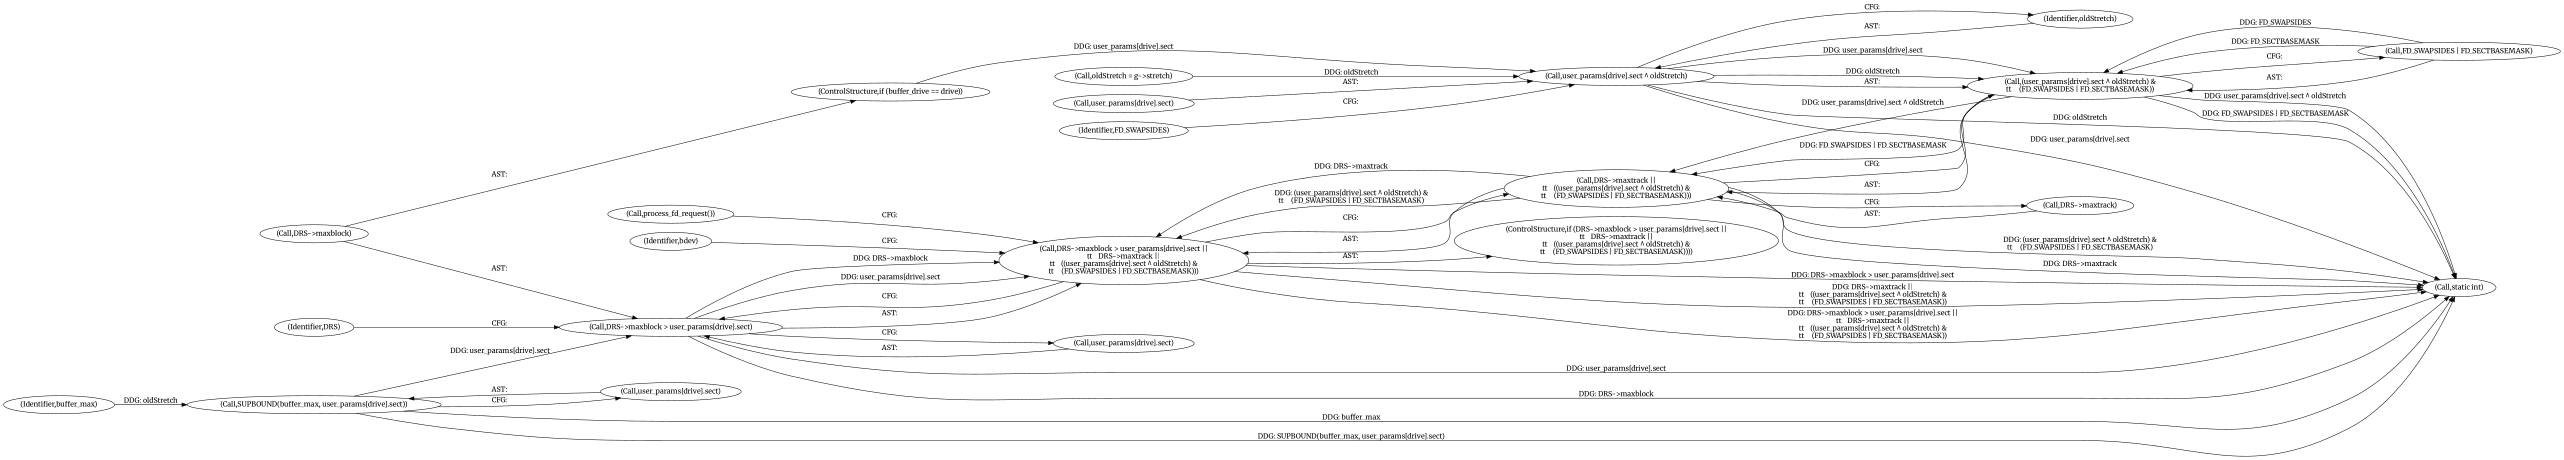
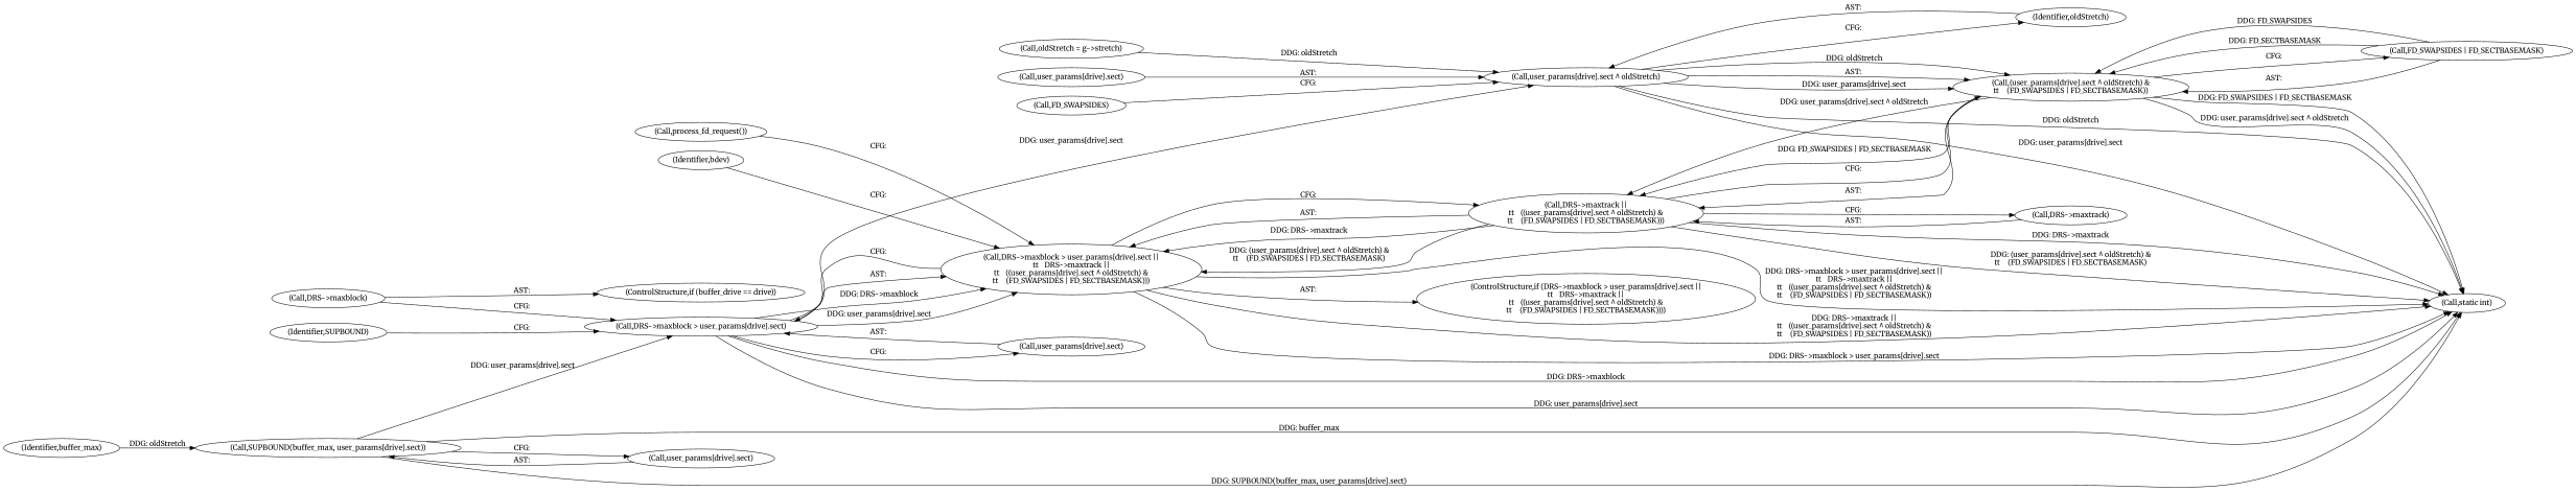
  digraph {
    fontname=Merriweather
    rankdir=LR
    node [fontname=Merriweather]
    edge [fontname=Merriweather]
    n1 [label="(Call,SUPBOUND(buffer_max, user_params[drive].sect))"]
    n2 [label="(Call,DRS->maxblock > user_params[drive].sect)"]
    n3 [label="(Call,static int)"]
    n4 [label="(Call,user_params[drive].sect)"]
    n5 [label="(Call,DRS->maxblock > user_params[drive].sect ||\n\t\t    DRS->maxtrack ||\n\t\t    ((user_params[drive].sect ^ oldStretch) &\n\t\t     (FD_SWAPSIDES | FD_SECTBASEMASK)))"]
    n6 [label="(Call,user_params[drive].sect ^ oldStretch)"]
    n7 [label="(Call,user_params[drive].sect)"]
    n8 [label="(ControlStructure,if (buffer_drive == drive))"]
    n9 [label="(Call,DRS->maxtrack ||\n\t\t    ((user_params[drive].sect ^ oldStretch) &\n\t\t     (FD_SWAPSIDES | FD_SECTBASEMASK)))"]
    n10 [label="(ControlStructure,if (DRS->maxblock > user_params[drive].sect ||\n\t\t    DRS->maxtrack ||\n\t\t    ((user_params[drive].sect ^ oldStretch) &\n\t\t     (FD_SWAPSIDES | FD_SECTBASEMASK))))"]
    n11 [label="(Call,(user_params[drive].sect ^ oldStretch) &\n\t\t     (FD_SWAPSIDES | FD_SECTBASEMASK))"]
    n12 [label="(Identifier,oldStretch)"]
    n13 [label="(Call,DRS->maxtrack)"]
    n14 [label="(Call,FD_SWAPSIDES | FD_SECTBASEMASK)"]
    n15 [label="(Call,oldStretch = g->stretch)"]
    n16 [label="(Call,process_fd_request())"]
    n17 [label="(Identifier,buffer_max)"]
    n18 [label="(Call,DRS->maxblock)"]
    n19 [label="(Call,user_params[drive].sect)"]
-   n20 [label="(Identifier,FD_SWAPSIDES)"]
-   n21 [label="(Identifier,DRS)"]
+   n20 [label="(Call,FD_SWAPSIDES)"]
+   n21 [label="(Identifier,SUPBOUND)"]
    n22 [label="(Identifier,bdev)"]
    n1 -> n2 [label="DDG: user_params[drive].sect"]
    n1 -> n3 [label="DDG: SUPBOUND(buffer_max, user_params[drive].sect)"]
    n1 -> n3 [label="DDG: buffer_max"]
    n1 -> n4 [label="CFG: "]
    n2 -> n3 [label="DDG: user_params[drive].sect"]
    n2 -> n3 [label="DDG: DRS->maxblock"]
    n2 -> n5 [label="AST: "]
    n2 -> n5 [label="DDG: DRS->maxblock"]
    n2 -> n5 [label="DDG: user_params[drive].sect"]
-   n8 -> n6 [label="DDG: user_params[drive].sect"]
+   n2 -> n6 [label="DDG: user_params[drive].sect"]
    n2 -> n7 [label="CFG: "]
    n4 -> n1 [label="AST: "]
    n5 -> n2 [label="CFG: "]
    n5 -> n3 [label="DDG: DRS->maxblock > user_params[drive].sect"]
    n5 -> n3 [label="DDG: DRS->maxtrack ||\n\t\t    ((user_params[drive].sect ^ oldStretch) &\n\t\t     (FD_SWAPSIDES | FD_SECTBASEMASK))"]
    n5 -> n3 [label="DDG: DRS->maxblock > user_params[drive].sect ||\n\t\t    DRS->maxtrack ||\n\t\t    ((user_params[drive].sect ^ oldStretch) &\n\t\t     (FD_SWAPSIDES | FD_SECTBASEMASK))"]
    n5 -> n9 [label="CFG: "]
    n5 -> n10 [label="AST: "]
    n6 -> n3 [label="DDG: oldStretch"]
    n6 -> n3 [label="DDG: user_params[drive].sect"]
    n6 -> n11 [label="AST: "]
    n6 -> n11 [label="DDG: user_params[drive].sect"]
    n6 -> n11 [label="DDG: oldStretch"]
    n6 -> n12 [label="CFG: "]
    n7 -> n2 [label="AST: "]
    n9 -> n3 [label="DDG: DRS->maxtrack"]
    n9 -> n3 [label="DDG: (user_params[drive].sect ^ oldStretch) &\n\t\t     (FD_SWAPSIDES | FD_SECTBASEMASK)"]
    n9 -> n5 [label="AST: "]
    n9 -> n5 [label="DDG: DRS->maxtrack"]
    n9 -> n5 [label="DDG: (user_params[drive].sect ^ oldStretch) &\n\t\t     (FD_SWAPSIDES | FD_SECTBASEMASK)"]
    n9 -> n11 [label="CFG: "]
    n9 -> n13 [label="CFG: "]
    n11 -> n3 [label="DDG: FD_SWAPSIDES | FD_SECTBASEMASK"]
    n11 -> n3 [label="DDG: user_params[drive].sect ^ oldStretch"]
    n11 -> n9 [label="AST: "]
    n11 -> n9 [label="DDG: user_params[drive].sect ^ oldStretch"]
    n11 -> n9 [label="DDG: FD_SWAPSIDES | FD_SECTBASEMASK"]
    n11 -> n14 [label="CFG: "]
    n12 -> n6 [label="AST: "]
    n13 -> n9 [label="AST: "]
    n14 -> n11 [label="AST: "]
    n14 -> n11 [label="DDG: FD_SWAPSIDES"]
    n14 -> n11 [label="DDG: FD_SECTBASEMASK"]
    n15 -> n6 [label="DDG: oldStretch"]
    n16 -> n5 [label="CFG: "]
    n17 -> n1 [label="DDG: oldStretch"]
-   n18 -> n2 [label="AST: "]
+   n18 -> n2 [label="CFG: "]
    n18 -> n8 [label="AST: "]
    n19 -> n6 [label="AST: "]
    n20 -> n6 [label="CFG: "]
    n21 -> n2 [label="CFG: "]
    n22 -> n5 [label="CFG: "]
  }
